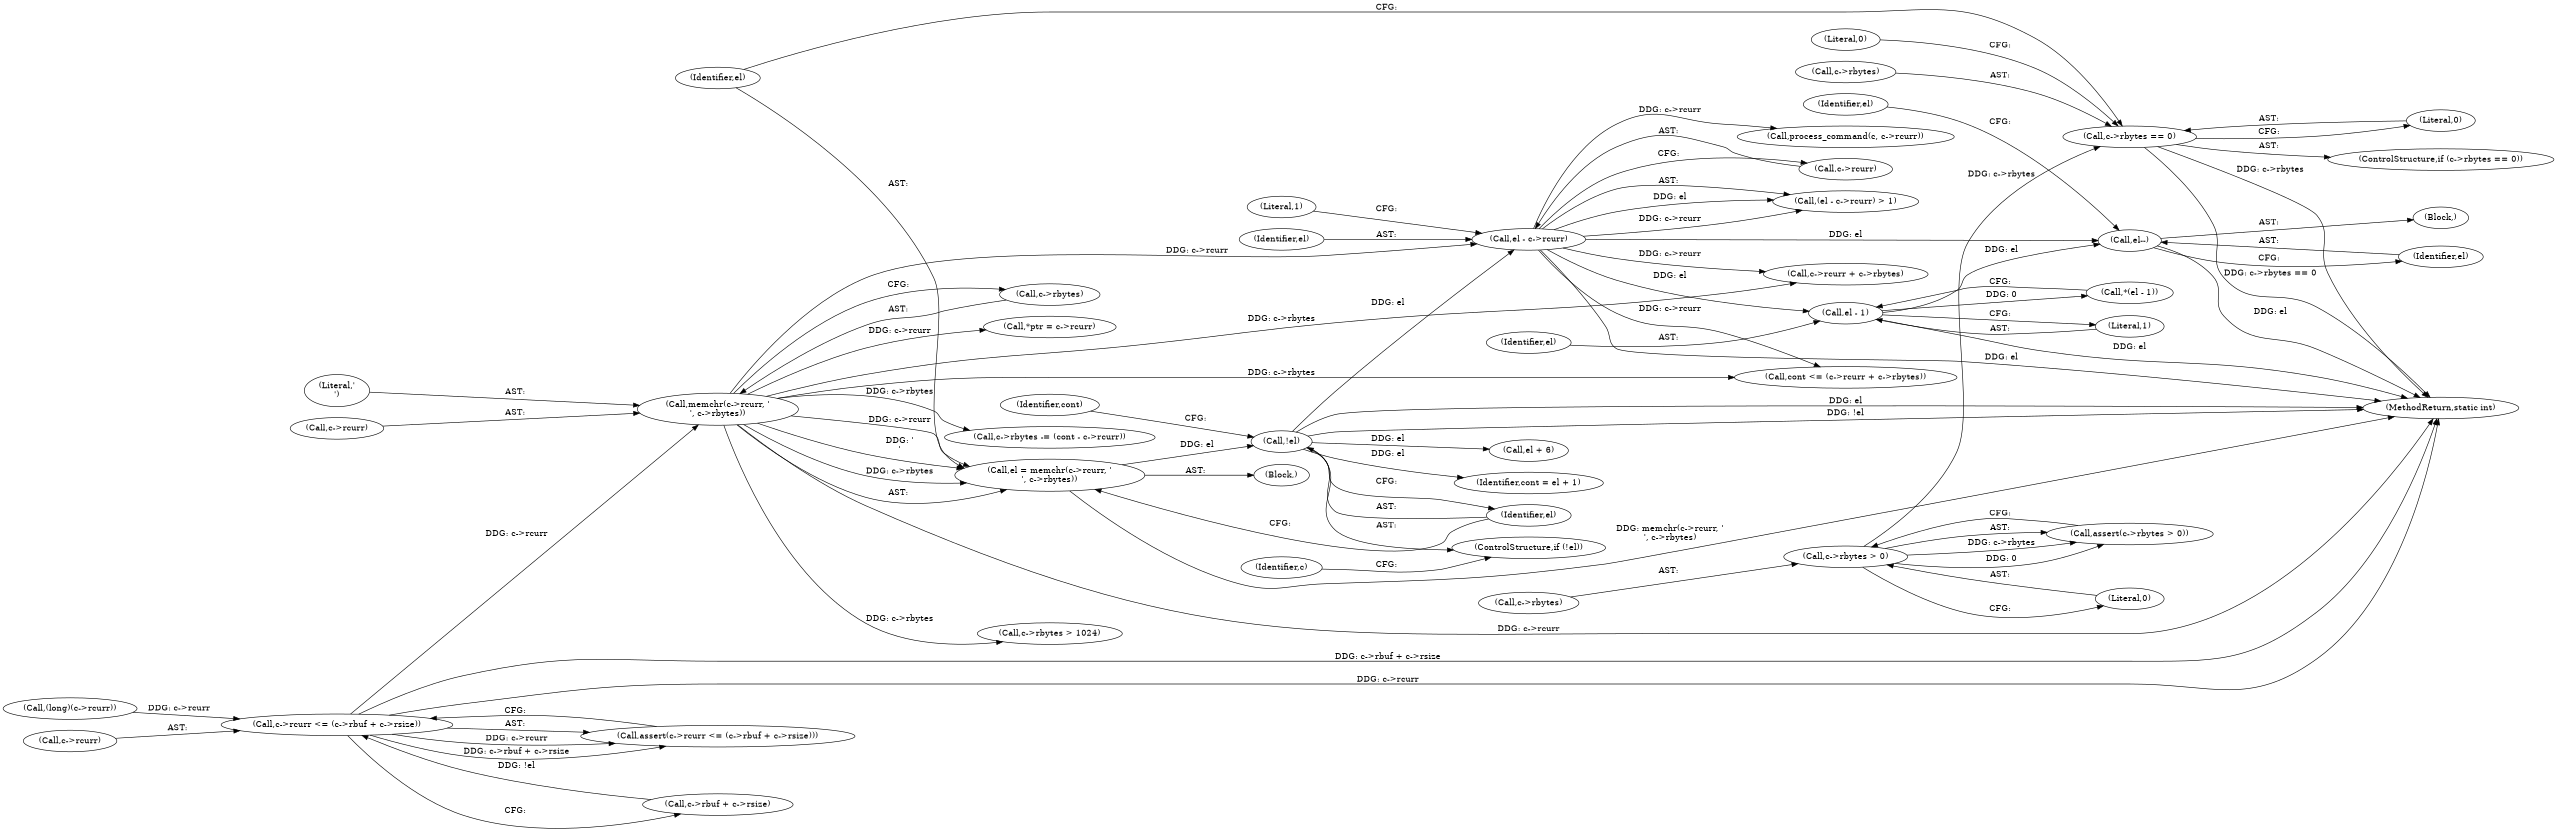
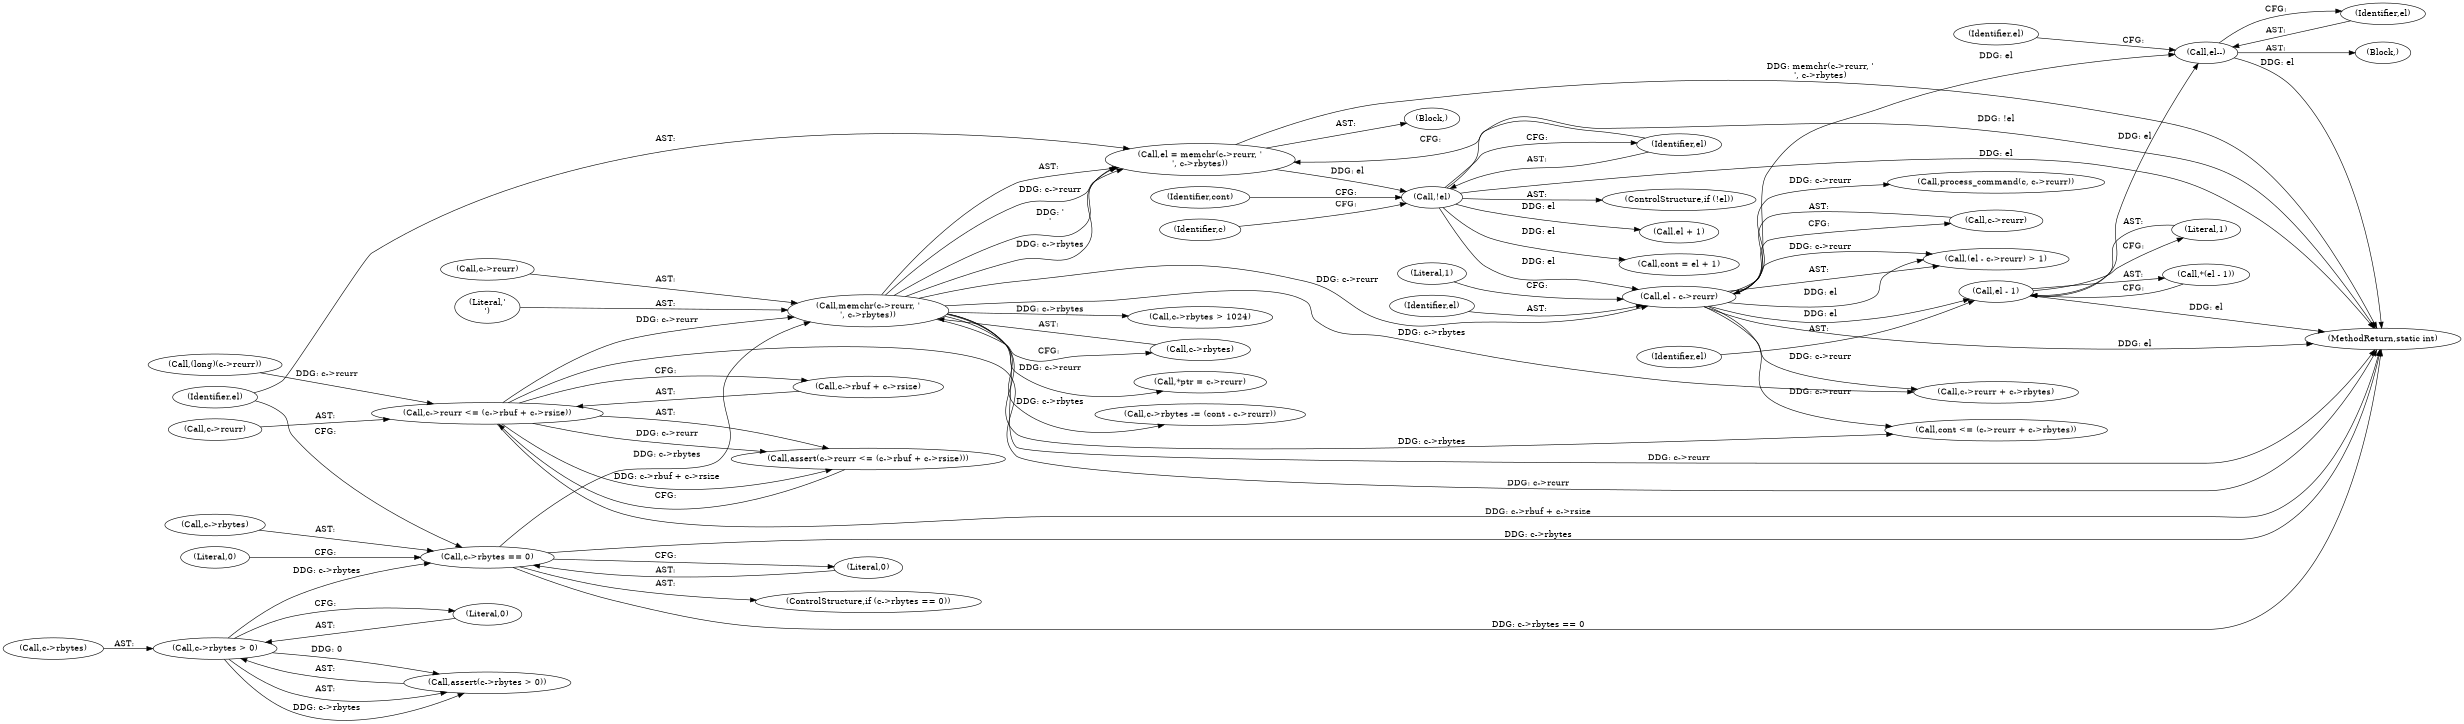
  digraph {
    rankdir=LR
    n1 [label="(Call,el--)"]
    n2 [label="(MethodReturn,static int)"]
    n3 [label="(Identifier,el)"]
    n4 [label="(Block,)"]
    n5 [label="(Call,el - 1)"]
    n6 [label="(Call,*(el - 1))"]
    n7 [label="(Literal,1)"]
    n8 [label="(Call,el - c->rcurr)"]
    n9 [label="(Call,c->rcurr)"]
    n10 [label="(Call,c->rcurr + c->rbytes)"]
    n11 [label="(Call,cont <= (c->rcurr + c->rbytes))"]
    n12 [label="(Call,(el - c->rcurr) > 1)"]
    n13 [label="(Call,process_command(c, c->rcurr))"]
    n14 [label="(Call,!el)"]
    n15 [label="(ControlStructure,if (!el))"]
    n16 [label="(Identifier,el)"]
-   n17 [label="(Call,el + 6)"]
-   n18 [label="(Identifier,cont = el + 1)"]
+   n17 [label="(Call,el + 1)"]
+   n18 [label="(Call,cont = el + 1)"]
    n19 [label="(Call,el = memchr(c->rcurr, '\n', c->rbytes))"]
    n20 [label="(Block,)"]
    n21 [label="(Call,memchr(c->rcurr, '\n', c->rbytes))"]
    n22 [label="(Call,c->rbytes > 1024)"]
    n23 [label="(Call,c->rbytes)"]
    n24 [label="(Call,*ptr = c->rcurr)"]
    n25 [label="(Call,c->rbytes -= (cont - c->rcurr))"]
    n26 [label="(Call,c->rcurr <= (c->rbuf + c->rsize))"]
    n27 [label="(Call,c->rbuf + c->rsize)"]
    n28 [label="(Call,assert(c->rcurr <= (c->rbuf + c->rsize)))"]
    n29 [label="(Call,(long)(c->rcurr))"]
    n30 [label="(Call,c->rbytes == 0)"]
    n31 [label="(Literal,0)"]
    n32 [label="(ControlStructure,if (c->rbytes == 0))"]
    n33 [label="(Call,c->rbytes > 0)"]
    n34 [label="(Literal,0)"]
    n35 [label="(Call,assert(c->rbytes > 0))"]
    n36 [label="(Call,c->rbytes)"]
    n37 [label="(Call,c->rcurr)"]
    n38 [label="(Literal,1)"]
    n39 [label="(Call,c->rbytes)"]
    n40 [label="(Literal,0)"]
    n41 [label="(Identifier,c)"]
    n42 [label="(Identifier,el)"]
    n43 [label="(Identifier,el)"]
    n44 [label="(Identifier,el)"]
    n45 [label="(Call,c->rcurr)"]
    n46 [label="(Identifier,cont)"]
    n47 [label="(Literal,'\n')"]
    n48 [label="(Identifier,el)"]
    n1 -> n2 [label="DDG: el"]
    n1 -> n3 [label="CFG: "]
    n1 -> n4 [label="AST: "]
    n3 -> n1 [label="AST: "]
    n5 -> n1 [label="DDG: el"]
    n5 -> n2 [label="DDG: el"]
-   n5 -> n6 [label="DDG: 0"]
+   n5 -> n6 [label="AST: "]
    n5 -> n7 [label="CFG: "]
    n6 -> n5 [label="CFG: "]
    n7 -> n5 [label="AST: "]
    n8 -> n1 [label="DDG: el"]
    n8 -> n2 [label="DDG: el"]
    n8 -> n5 [label="DDG: el"]
    n8 -> n9 [label="CFG: "]
    n8 -> n10 [label="DDG: c->rcurr"]
    n8 -> n11 [label="DDG: c->rcurr"]
    n8 -> n12 [label="AST: "]
    n8 -> n12 [label="DDG: el"]
    n8 -> n12 [label="DDG: c->rcurr"]
    n8 -> n13 [label="DDG: c->rcurr"]
    n9 -> n8 [label="AST: "]
    n14 -> n2 [label="DDG: el"]
    n14 -> n2 [label="DDG: !el"]
    n14 -> n8 [label="DDG: el"]
    n14 -> n15 [label="AST: "]
    n14 -> n16 [label="CFG: "]
    n14 -> n17 [label="DDG: el"]
    n14 -> n18 [label="DDG: el"]
    n16 -> n14 [label="AST: "]
    n16 -> n19 [label="CFG: "]
    n19 -> n2 [label="DDG: memchr(c->rcurr, '\n', c->rbytes)"]
    n19 -> n14 [label="DDG: el"]
    n19 -> n20 [label="AST: "]
    n21 -> n2 [label="DDG: c->rcurr"]
    n21 -> n8 [label="DDG: c->rcurr"]
    n21 -> n10 [label="DDG: c->rbytes"]
    n21 -> n11 [label="DDG: c->rbytes"]
    n21 -> n19 [label="AST: "]
    n21 -> n19 [label="DDG: c->rcurr"]
    n21 -> n19 [label="DDG: '\n'"]
    n21 -> n19 [label="DDG: c->rbytes"]
    n21 -> n22 [label="DDG: c->rbytes"]
    n21 -> n23 [label="CFG: "]
    n21 -> n24 [label="DDG: c->rcurr"]
    n21 -> n25 [label="DDG: c->rbytes"]
    n23 -> n21 [label="AST: "]
    n26 -> n2 [label="DDG: c->rbuf + c->rsize"]
    n26 -> n2 [label="DDG: c->rcurr"]
    n26 -> n21 [label="DDG: c->rcurr"]
    n26 -> n27 [label="CFG: "]
    n26 -> n28 [label="AST: "]
    n26 -> n28 [label="DDG: c->rcurr"]
    n26 -> n28 [label="DDG: c->rbuf + c->rsize"]
-   n27 -> n26 [label="DDG: !el"]
+   n27 -> n26 [label="AST: "]
    n28 -> n26 [label="CFG: "]
    n29 -> n26 [label="DDG: c->rcurr"]
    n30 -> n2 [label="DDG: c->rbytes"]
    n30 -> n2 [label="DDG: c->rbytes == 0"]
+   n30 -> n21 [label="DDG: c->rbytes"]
    n30 -> n31 [label="CFG: "]
    n30 -> n32 [label="AST: "]
    n31 -> n30 [label="AST: "]
    n33 -> n30 [label="DDG: c->rbytes"]
    n33 -> n34 [label="CFG: "]
    n33 -> n35 [label="AST: "]
    n33 -> n35 [label="DDG: c->rbytes"]
    n33 -> n35 [label="DDG: 0"]
    n34 -> n33 [label="AST: "]
-   n35 -> n33 [label="CFG: "]
+   n35 -> n33 [label="AST: "]
    n36 -> n33 [label="AST: "]
    n37 -> n26 [label="AST: "]
    n38 -> n8 [label="CFG: "]
    n39 -> n30 [label="AST: "]
    n40 -> n30 [label="CFG: "]
-   n41 -> n15 [label="CFG: "]
+   n41 -> n14 [label="CFG: "]
    n42 -> n8 [label="AST: "]
    n43 -> n1 [label="CFG: "]
    n44 -> n5 [label="AST: "]
    n45 -> n21 [label="AST: "]
    n46 -> n14 [label="CFG: "]
    n47 -> n21 [label="AST: "]
    n48 -> n19 [label="AST: "]
    n48 -> n30 [label="CFG: "]
  }
